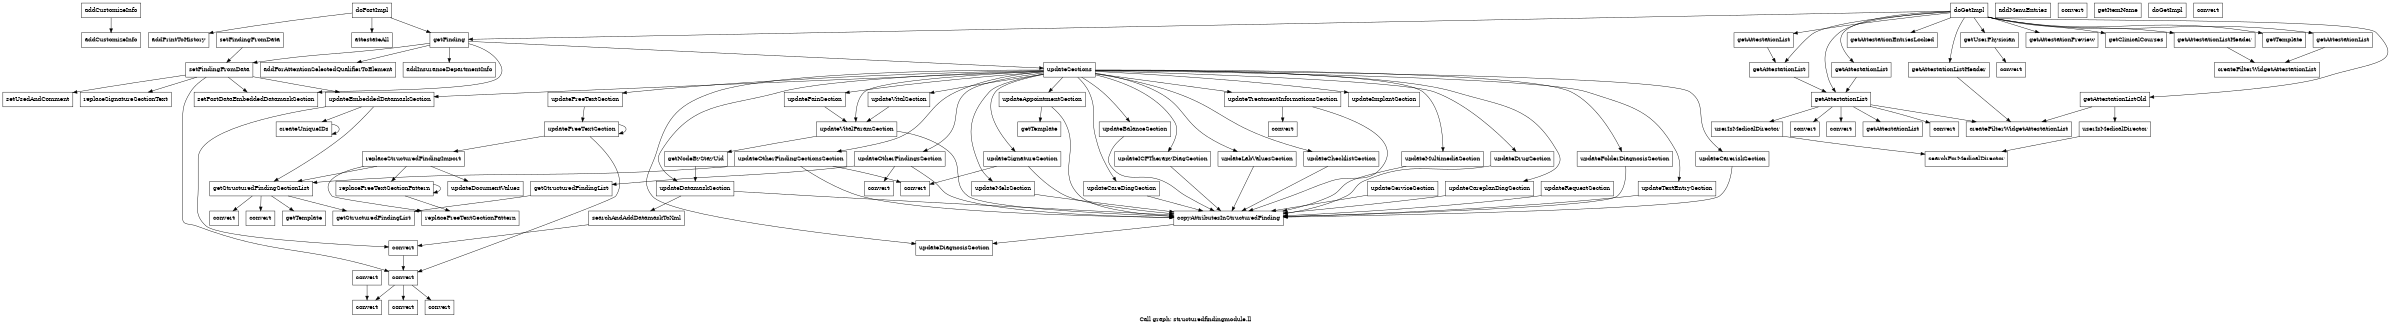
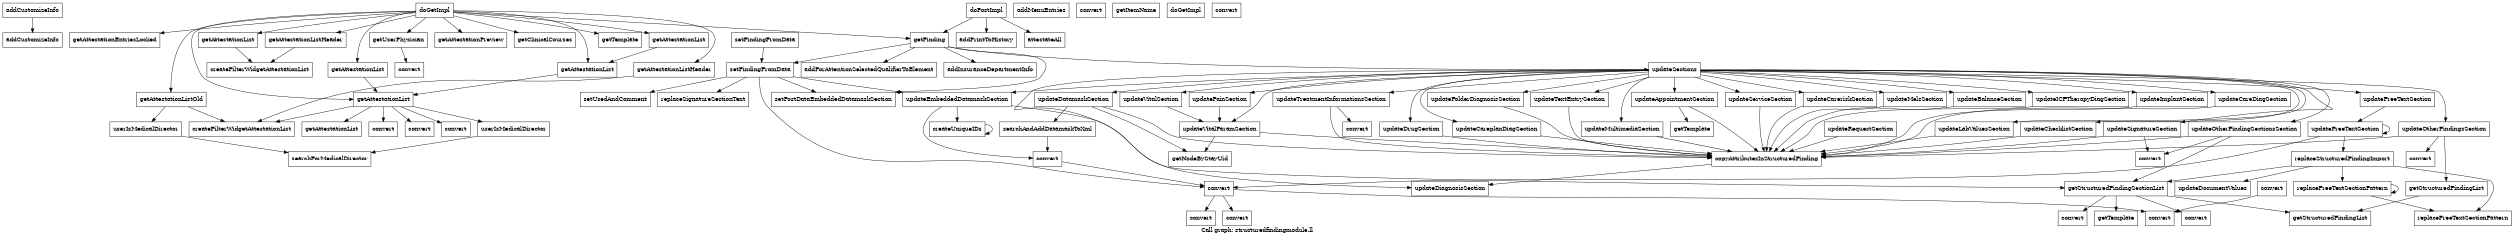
  digraph {
    label="Call graph: structuredfindingmodule.ll"
    node [shape=record]
    n1 [label="{addCustomizeInfo}"]
    n2 [label="{doGetImpl}"]
    n3 [label="{getFinding}"]
    n4 [label="{getTemplate}"]
    n5 [label="{getAttestationListHeader}"]
    n6 [label="{getAttestationList}"]
    n7 [label="{getAttestationEntriesLocked}"]
    n8 [label="{getAttestationList}"]
    n9 [label="{getAttestationList}"]
    n10 [label="{getAttestationList}"]
    n11 [label="{getAttestationList}"]
    n12 [label="{getAttestationListOld}"]
    n13 [label="{getAttestationListHeader}"]
    n14 [label="{getAttestationPreview}"]
    n15 [label="{getClinicalCourses}"]
    n16 [label="{getUserPhysician}"]
    n17 [label="{addForAttentionSelectedQualifierToElement}"]
    n18 [label="{addInsuranceDepartmentInfo}"]
    n19 [label="{updateSections}"]
    n20 [label="{setFindingFromData}"]
    n21 [label="{setPostDataEmbeddedDatamaskSection}"]
    n22 [label="{createFilterWidgetAttestationList}"]
    n23 [label="{convert}"]
    n24 [label="{convert}"]
    n25 [label="{getAttestationList}"]
    n26 [label="{convert}"]
    n27 [label="{userIsMedicalDirector}"]
    n28 [label="{createFilterWidgetAttestationList}"]
    n29 [label="{userIsMedicalDirector}"]
    n30 [label="{convert}"]
    n31 [label="{updateEmbeddedDatamaskSection}"]
    n32 [label="{updateVitalSection}"]
    n33 [label="{updatePainSection}"]
    n34 [label="{updateLabValuesSection}"]
    n35 [label="{updateOtherFindingsSection}"]
    n36 [label="{updateOtherFindingSectionsSection}"]
    n37 [label="{updateFreeTextSection}"]
    n38 [label="{updateChecklistSection}"]
    n39 [label="{updateMultimediaSection}"]
    n40 [label="{updateAppointmentSection}"]
    n41 [label="{updateDatamaskSection}"]
    n42 [label="{updateTreatmentInformationsSection}"]
    n43 [label="{updateDrugSection}"]
    n44 [label="{updateCareplanDiagSection}"]
    n45 [label="{updateDiagnosisSection}"]
    n46 [label="{updateFolderDiagnosisSection}"]
    n47 [label="{updateTextEntrySection}"]
    n48 [label="{updateSignatureSection}"]
    n49 [label="{updateServiceSection}"]
    n50 [label="{updateCareriskSection}"]
    n51 [label="{updateMelsSection}"]
    n52 [label="{updateBalanceSection}"]
    n53 [label="{updateICFTherapyDiagSection}"]
    n54 [label="{updateImplantSection}"]
    n55 [label="{updateCareDiagSection}"]
    n56 [label="{updateVitalParamSection}"]
    n57 [label="{convert}"]
    n58 [label="{setUsedAndComment}"]
    n59 [label="{replaceSignatureSectionText}"]
    n60 [label="{searchForMedicalDirector}"]
    n61 [label="{addCustomizeInfo}"]
    n62 [label="{convert}"]
    n63 [label="{createUniqueIDs}"]
    n64 [label="{getStructuredFindingSectionList}"]
    n65 [label="{copyAttributesInStructuredFinding}"]
    n66 [label="{getStructuredFindingList}"]
    n67 [label="{convert}"]
    n68 [label="{convert}"]
    n69 [label="{updateFreeTextSection}"]
    n70 [label="{getTemplate}"]
    n71 [label="{updateRequestSection}"]
    n72 [label="{getNodeByStayUid}"]
    n73 [label="{searchAndAddDatamaskToXml}"]
    n74 [label="{convert}"]
    n75 [label="{convert}"]
    n76 [label="{convert}"]
    n77 [label="{convert}"]
    n78 [label="{doPostImpl}"]
    n79 [label="{attestateAll}"]
    n80 [label="{addPrintToHistory}"]
    n81 [label="{addMenuEntries}"]
    n82 [label="{convert}"]
    n83 [label="{setFindingFromData}"]
    n84 [label="{getStructuredFindingList}"]
    n85 [label="{convert}"]
    n86 [label="{convert}"]
    n87 [label="{getTemplate}"]
    n88 [label="{replaceStructuredFindingImport}"]
    n89 [label="{replaceFreeTextSectionPattern}"]
    n90 [label="{replaceFreeTextSectionPattern}"]
    n91 [label="{updateDocumentValues}"]
    n92 [label="{getItemName}"]
    n93 [label="{doGetImpl}"]
    n94 [label="{convert}"]
    n95 [label="{convert}"]
    n2 -> n3
    n2 -> n4
    n2 -> n5
    n2 -> n6
    n2 -> n7
    n2 -> n8
    n2 -> n9
    n2 -> n10
    n2 -> n11
    n2 -> n12
    n2 -> n13
    n2 -> n14
    n2 -> n15
    n2 -> n16
    n3 -> n17
    n3 -> n18
    n3 -> n19
    n3 -> n20
    n3 -> n21
    n5 -> n22
    n6 -> n22
    n6 -> n23
    n6 -> n24
    n6 -> n25
    n6 -> n26
    n6 -> n27
    n8 -> n10
    n9 -> n6
    n10 -> n6
    n11 -> n28
    n12 -> n22
    n12 -> n29
    n13 -> n28
    n16 -> n30
    n19 -> n31
    n19 -> n32
    n19 -> n33
    n19 -> n34
    n19 -> n35
    n19 -> n36
    n19 -> n37
    n19 -> n38
    n19 -> n39
    n19 -> n40
    n19 -> n41
    n19 -> n42
    n19 -> n43
    n19 -> n44
    n19 -> n45
    n19 -> n46
    n19 -> n47
    n19 -> n48
+   n19 -> n49
    n19 -> n50
    n19 -> n51
    n19 -> n52
    n19 -> n53
    n19 -> n54
    n19 -> n55
    n19 -> n56
    n20 -> n21
    n20 -> n31
    n20 -> n57
    n20 -> n58
    n20 -> n59
    n27 -> n60
    n29 -> n60
    n31 -> n62
    n31 -> n63
    n31 -> n64
    n32 -> n56
    n33 -> n56
    n34 -> n65
    n35 -> n65
    n35 -> n66
    n35 -> n67
    n36 -> n64
    n36 -> n65
    n36 -> n68
    n37 -> n69
    n38 -> n65
    n39 -> n65
    n40 -> n65
    n40 -> n70
    n41 -> n65
-   n72 -> n41
+   n41 -> n72
    n41 -> n73
    n42 -> n65
    n42 -> n74
    n43 -> n65
    n44 -> n65
    n46 -> n65
    n47 -> n65
    n48 -> n65
    n48 -> n68
    n49 -> n65
    n50 -> n65
    n51 -> n65
    n52 -> n65
    n53 -> n65
+   n54 -> n65
    n55 -> n65
    n56 -> n65
    n56 -> n72
    n57 -> n75
    n57 -> n76
    n57 -> n77
    n61 -> n1
    n62 -> n57
    n63 -> n63
    n64 -> n84
    n64 -> n85
    n64 -> n86
    n64 -> n87
    n65 -> n45
    n66 -> n84
    n69 -> n57
    n69 -> n69
    n69 -> n88
    n71 -> n65
    n73 -> n62
    n78 -> n3
    n78 -> n79
    n78 -> n80
    n83 -> n20
    n88 -> n64
    n88 -> n89
    n88 -> n90
    n88 -> n91
    n89 -> n89
    n89 -> n90
    n94 -> n75
  }
